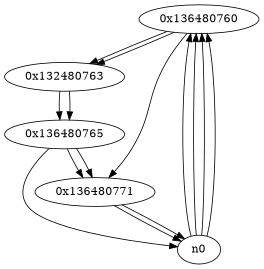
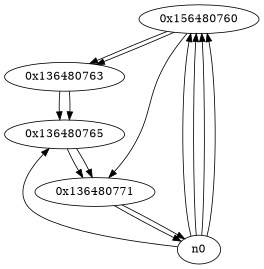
  digraph {
-   n1 [label="0x136480760"]
-   n2 [label="0x132480763"]
+   n1 [label="0x156480760"]
+   n2 [label="0x136480763"]
    n4 [label="0x136480771"]
    n3 [label="0x136480765"]
    n0
    n1 -> n2
    n1 -> n2
    n1 -> n4
    n2 -> n3
    n2 -> n3
    n4 -> n0
    n4 -> n0
    n3 -> n4
    n3 -> n4
-   n3 -> n0
+   n0 -> n3
    n0 -> n1
    n0 -> n1
    n0 -> n1
    n0 -> n1
  }
